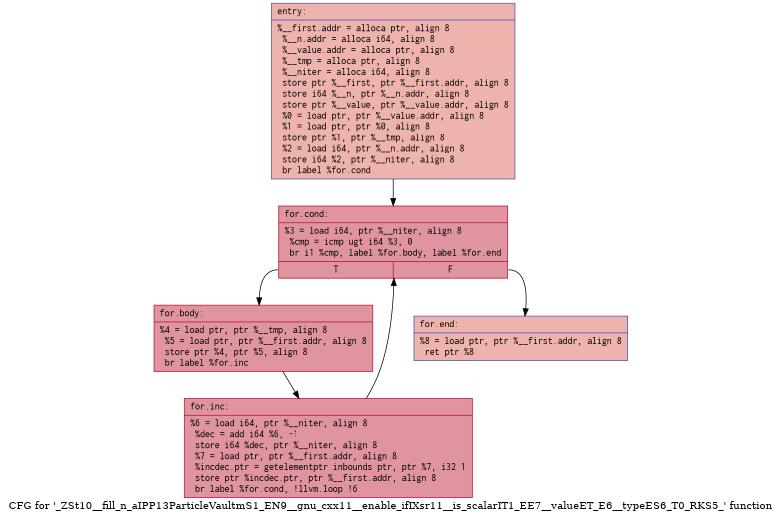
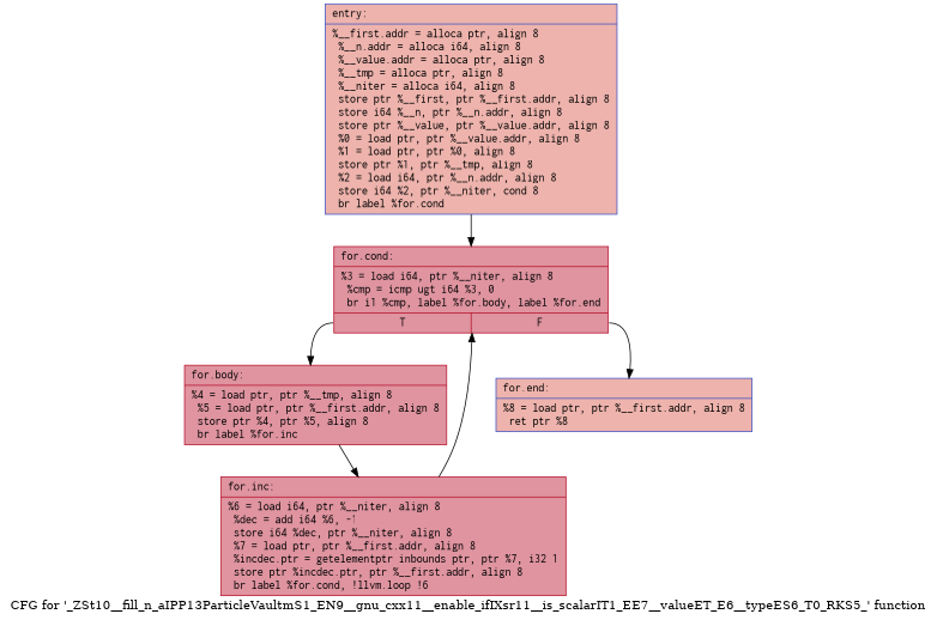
  digraph {
    label="CFG for '_ZSt10__fill_n_aIPP13ParticleVaultmS1_EN9__gnu_cxx11__enable_ifIXsr11__is_scalarIT1_EE7__valueET_E6__typeES6_T0_RKS5_' function"
    node [color="#b70d28ff" fillcolor="#b70d2870" fontname=Courier shape=record style=filled]
-   n1 [color="#3d50c3ff" fillcolor="#d6524470" label="{entry:\l|  %__first.addr = alloca ptr, align 8\l  %__n.addr = alloca i64, align 8\l  %__value.addr = alloca ptr, align 8\l  %__tmp = alloca ptr, align 8\l  %__niter = alloca i64, align 8\l  store ptr %__first, ptr %__first.addr, align 8\l  store i64 %__n, ptr %__n.addr, align 8\l  store ptr %__value, ptr %__value.addr, align 8\l  %0 = load ptr, ptr %__value.addr, align 8\l  %1 = load ptr, ptr %0, align 8\l  store ptr %1, ptr %__tmp, align 8\l  %2 = load i64, ptr %__n.addr, align 8\l  store i64 %2, ptr %__niter, align 8\l  br label %for.cond\l}"]
+   n1 [color="#3d50c3ff" fillcolor="#d6524470" label="{entry:\l|  %__first.addr = alloca ptr, align 8\l  %__n.addr = alloca i64, align 8\l  %__value.addr = alloca ptr, align 8\l  %__tmp = alloca ptr, align 8\l  %__niter = alloca i64, align 8\l  store ptr %__first, ptr %__first.addr, align 8\l  store i64 %__n, ptr %__n.addr, align 8\l  store ptr %__value, ptr %__value.addr, align 8\l  %0 = load ptr, ptr %__value.addr, align 8\l  %1 = load ptr, ptr %0, align 8\l  store ptr %1, ptr %__tmp, align 8\l  %2 = load i64, ptr %__n.addr, align 8\l  store i64 %2, ptr %__niter, cond 8\l  br label %for.cond\l}"]
    n2 [label="{for.cond:\l|  %3 = load i64, ptr %__niter, align 8\l  %cmp = icmp ugt i64 %3, 0\l  br i1 %cmp, label %for.body, label %for.end\l|{<s0>T|<s1>F}}"]
    n3 [label="{for.body:\l|  %4 = load ptr, ptr %__tmp, align 8\l  %5 = load ptr, ptr %__first.addr, align 8\l  store ptr %4, ptr %5, align 8\l  br label %for.inc\l}"]
    n4 [color="#3d50c3ff" fillcolor="#d6524470" label="{for.end:\l|  %8 = load ptr, ptr %__first.addr, align 8\l  ret ptr %8\l}"]
    n5 [label="{for.inc:\l|  %6 = load i64, ptr %__niter, align 8\l  %dec = add i64 %6, -1\l  store i64 %dec, ptr %__niter, align 8\l  %7 = load ptr, ptr %__first.addr, align 8\l  %incdec.ptr = getelementptr inbounds ptr, ptr %7, i32 1\l  store ptr %incdec.ptr, ptr %__first.addr, align 8\l  br label %for.cond, !llvm.loop !6\l}"]
    n1 -> n2
    n2 -> n3 [tailport=s0]
    n2 -> n4 [tailport=s1]
    n3 -> n5
    n5 -> n2
  }
